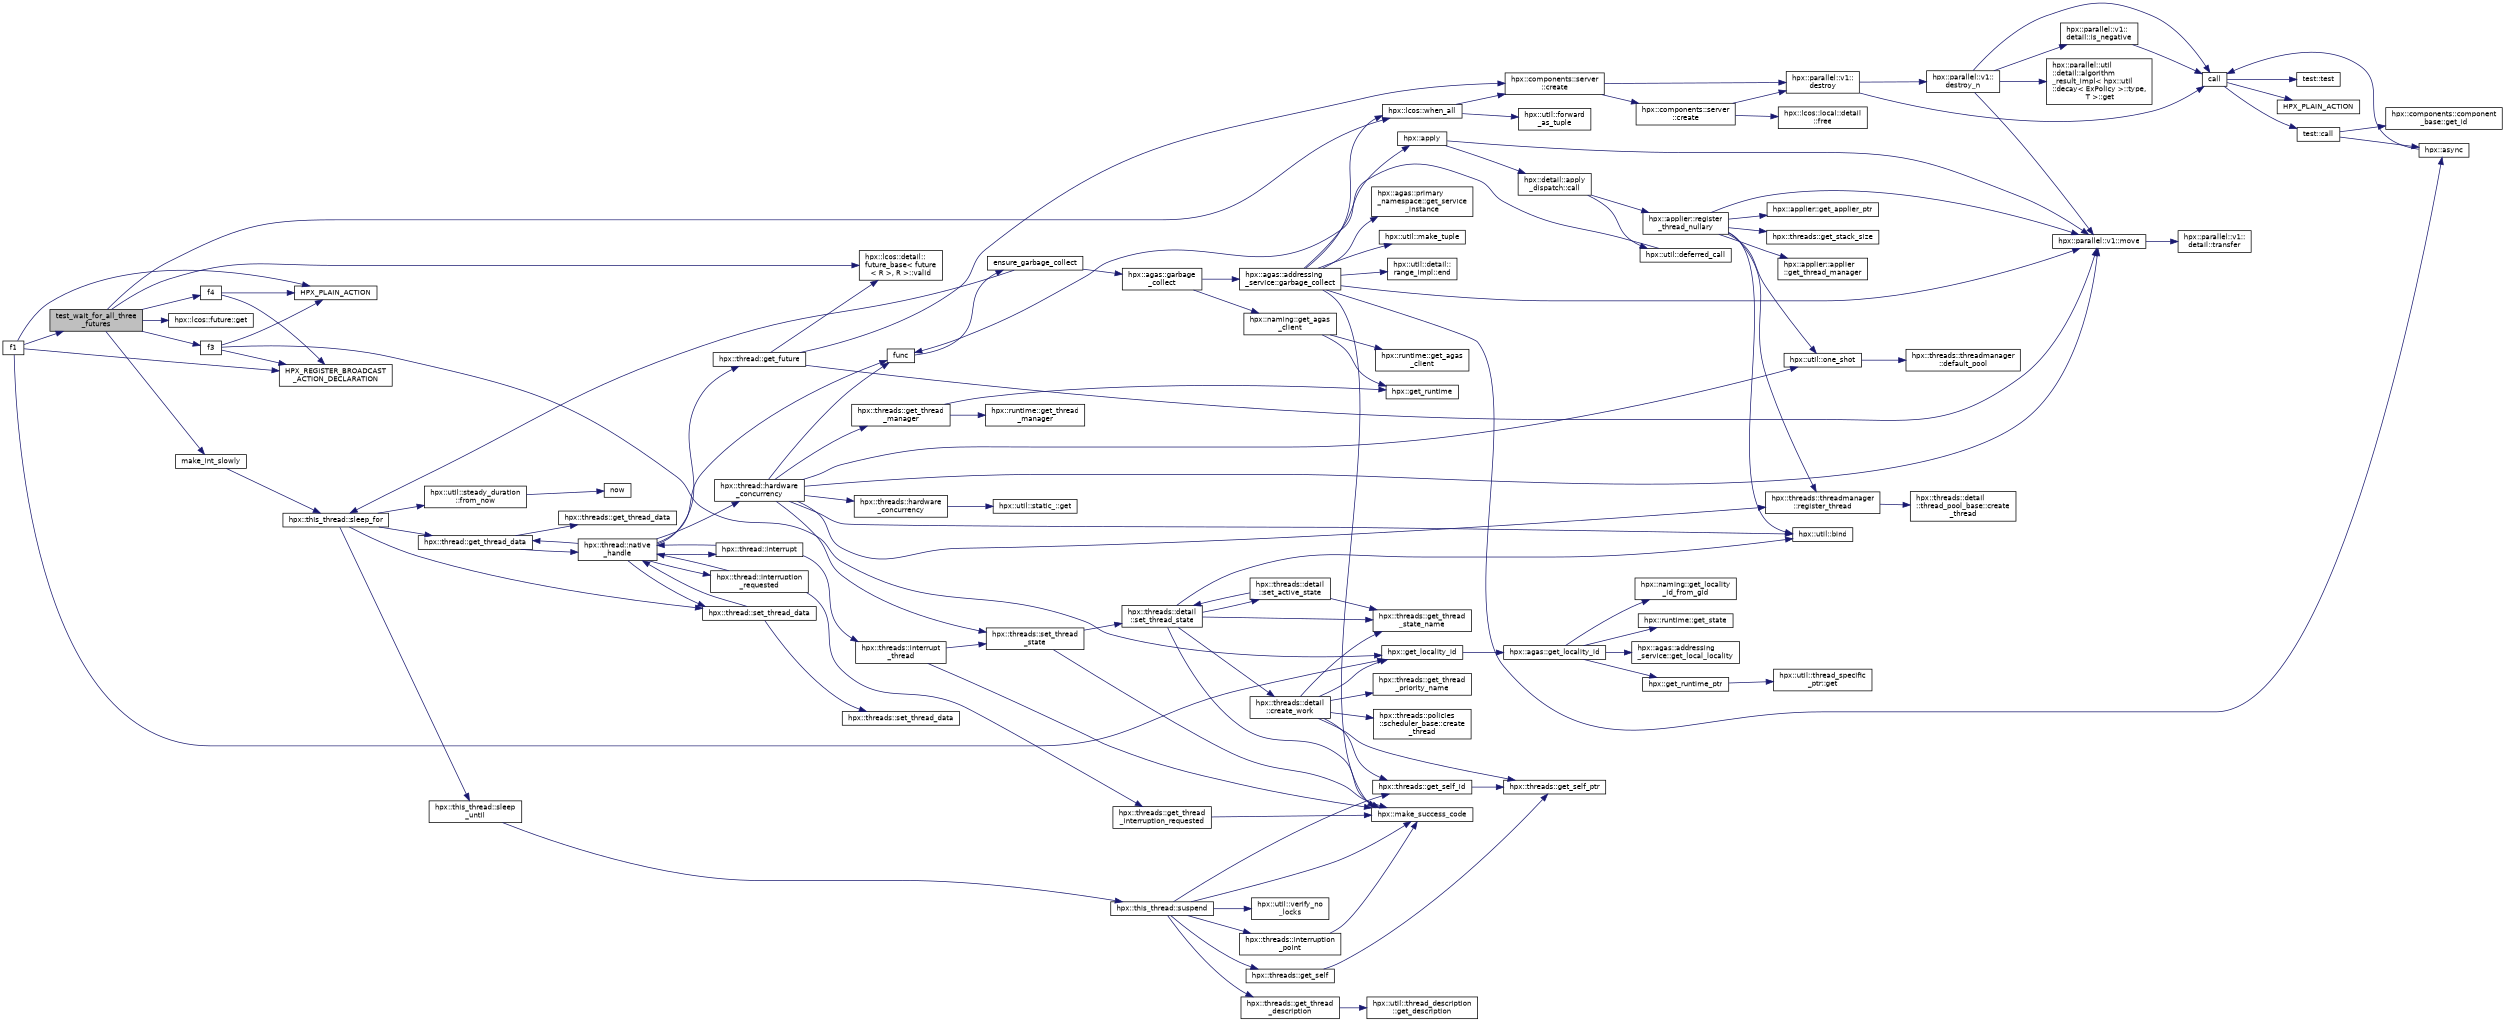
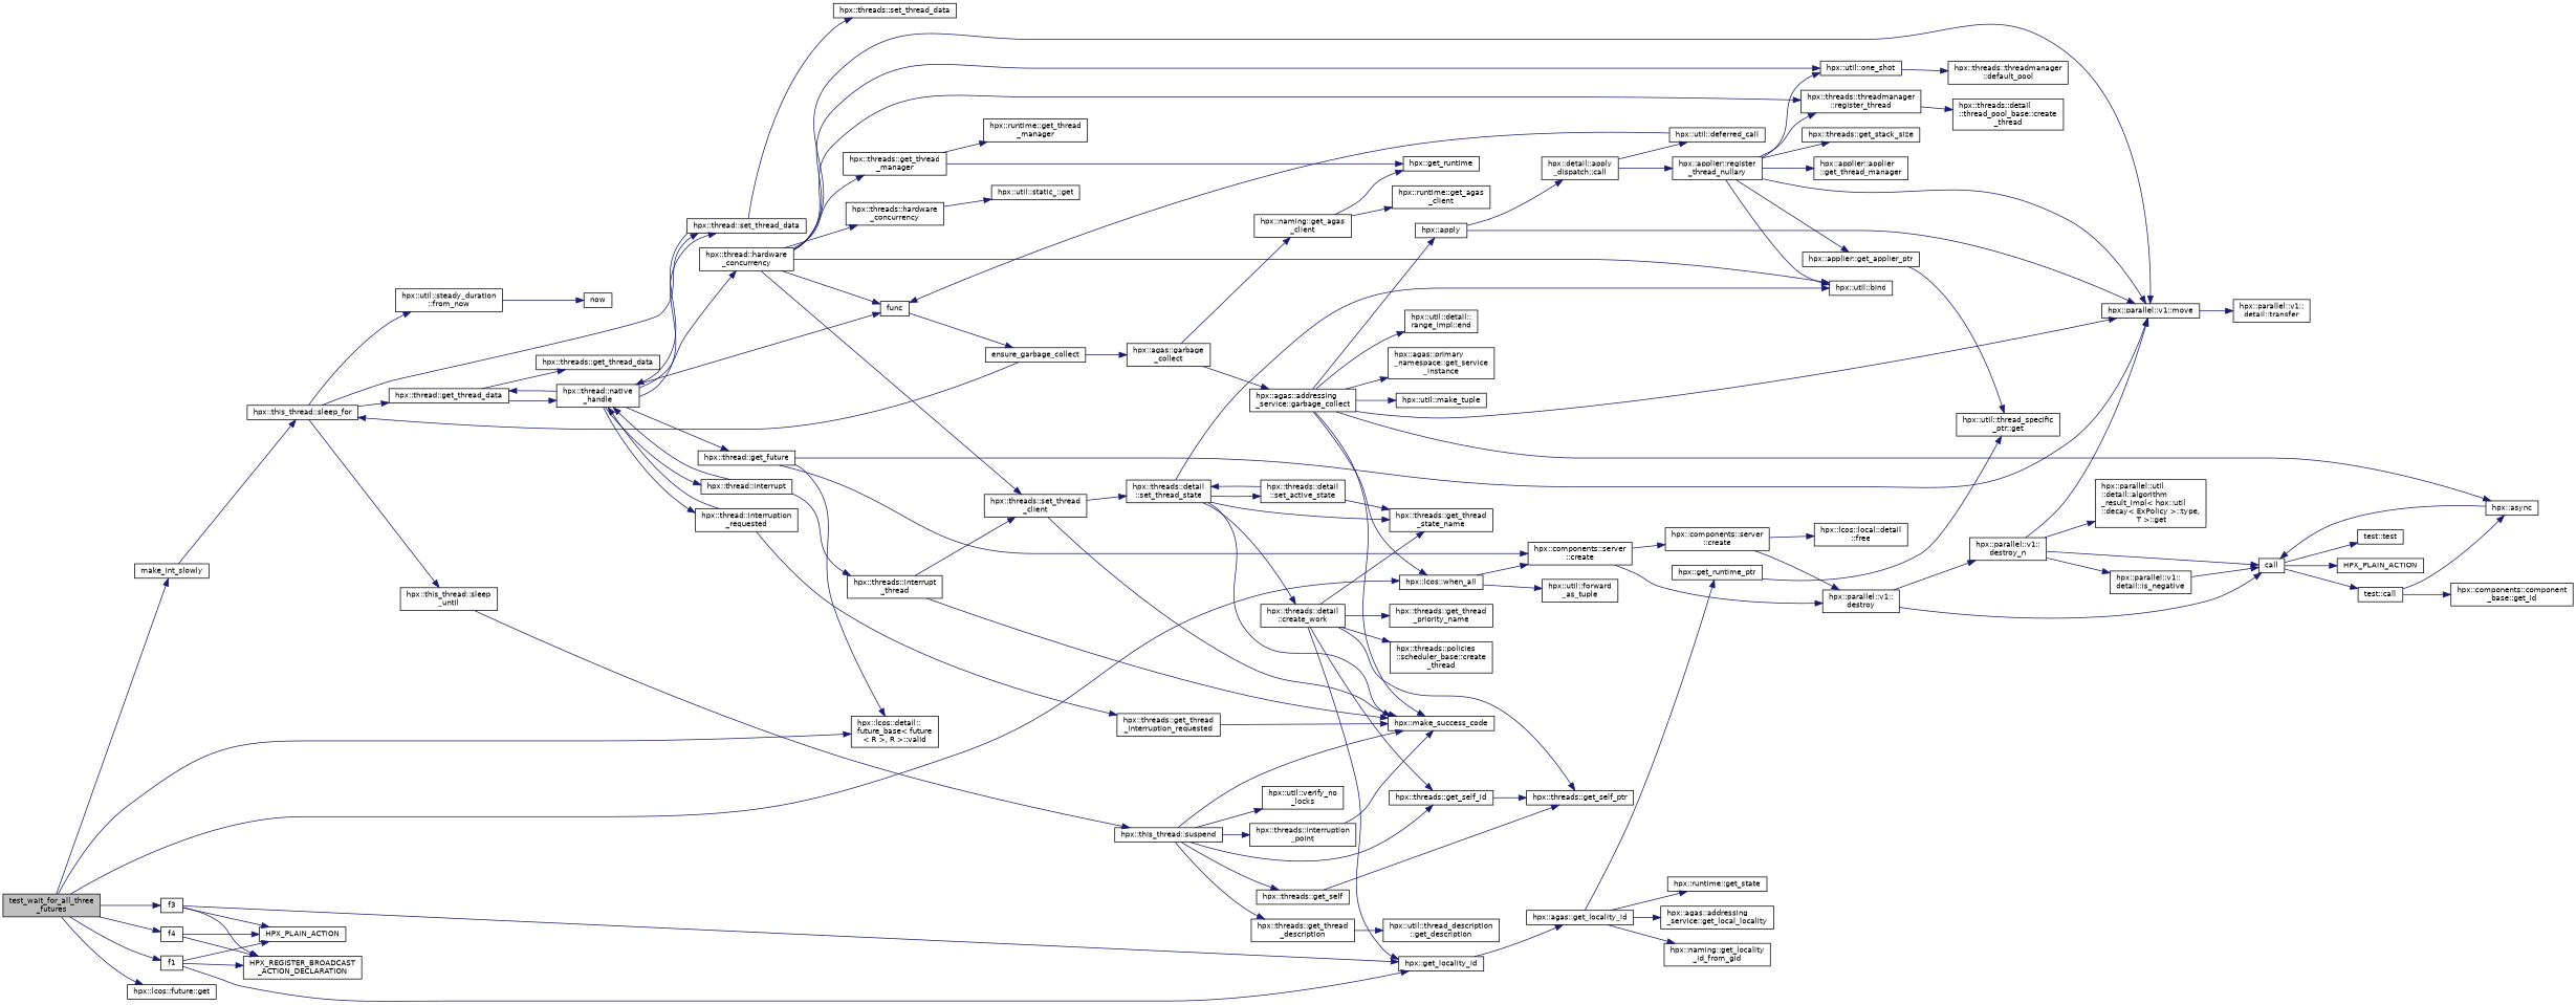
  digraph {
    rankdir=LR
    node [color=black fillcolor=white fontname=Helvetica fontsize=10 shape=record style=filled]
    edge [color=midnightblue fontname=Helvetica fontsize=10 labelfontname=Helvetica labelfontsize=10 style=solid]
    n1 [fillcolor=grey75 fontcolor=black height=0.2 label="test_wait_for_all_three\l_futures" width=0.4]
    n2 [height=0.2 label=make_int_slowly width=0.4]
    n3 [height=0.2 label="hpx::lcos::when_all" width=0.4]
    n4 [height=0.2 label="hpx::lcos::detail::\lfuture_base\< future\l\< R \>, R \>::valid" width=0.4]
    n5 [height=0.2 label=f1 width=0.4]
    n6 [height=0.2 label=f4 width=0.4]
    n7 [height=0.2 label=f3 width=0.4]
    n8 [height=0.2 label="hpx::lcos::future::get" width=0.4]
    n9 [height=0.2 label="hpx::this_thread::sleep_for" width=0.4]
    n10 [height=0.2 label="hpx::util::forward\l_as_tuple" width=0.4]
    n11 [height=0.2 label="hpx::components::server\l::create" width=0.4]
    n12 [height=0.2 label="hpx::get_locality_id" width=0.4]
    n13 [height=0.2 label=HPX_PLAIN_ACTION width=0.4]
    n14 [height=0.2 label="HPX_REGISTER_BROADCAST\l_ACTION_DECLARATION" width=0.4]
    n15 [height=0.2 label="hpx::this_thread::sleep\l_until" width=0.4]
    n16 [height=0.2 label="hpx::util::steady_duration\l::from_now" width=0.4]
    n17 [height=0.2 label="hpx::thread::get_thread_data" width=0.4]
    n18 [height=0.2 label="hpx::thread::set_thread_data" width=0.4]
    n19 [height=0.2 label="hpx::this_thread::suspend" width=0.4]
    n20 [height=0.2 label=now width=0.4]
    n21 [height=0.2 label="hpx::threads::get_thread_data" width=0.4]
    n22 [height=0.2 label="hpx::thread::native\l_handle" width=0.4]
    n23 [height=0.2 label="hpx::threads::set_thread_data" width=0.4]
    n24 [height=0.2 label="hpx::threads::get_self" width=0.4]
    n25 [height=0.2 label="hpx::threads::get_self_id" width=0.4]
    n26 [height=0.2 label="hpx::threads::interruption\l_point" width=0.4]
    n27 [height=0.2 label="hpx::make_success_code" width=0.4]
    n28 [height=0.2 label="hpx::util::verify_no\l_locks" width=0.4]
    n29 [height=0.2 label="hpx::threads::get_thread\l_description" width=0.4]
    n30 [height=0.2 label="hpx::threads::get_self_ptr" width=0.4]
    n31 [height=0.2 label="hpx::util::thread_description\l::get_description" width=0.4]
    n32 [height=0.2 label="hpx::thread::hardware\l_concurrency" width=0.4]
    n33 [height=0.2 label=func width=0.4]
    n34 [height=0.2 label="hpx::thread::interrupt" width=0.4]
    n35 [height=0.2 label="hpx::thread::interruption\l_requested" width=0.4]
    n36 [height=0.2 label="hpx::thread::get_future" width=0.4]
    n37 [height=0.2 label="hpx::threads::hardware\l_concurrency" width=0.4]
    n38 [height=0.2 label="hpx::util::bind" width=0.4]
    n39 [height=0.2 label="hpx::util::one_shot" width=0.4]
    n40 [height=0.2 label="hpx::parallel::v1::move" width=0.4]
    n41 [height=0.2 label="hpx::threads::threadmanager\l::register_thread" width=0.4]
    n42 [height=0.2 label="hpx::threads::get_thread\l_manager" width=0.4]
-   n43 [height=0.2 label="hpx::threads::set_thread\l_state" width=0.4]
+   n43 [height=0.2 label="hpx::threads::set_thread\l_client" width=0.4]
    n44 [height=0.2 label=ensure_garbage_collect width=0.4]
    n45 [height=0.2 label="hpx::threads::interrupt\l_thread" width=0.4]
    n46 [height=0.2 label="hpx::threads::get_thread\l_interruption_requested" width=0.4]
    n47 [height=0.2 label="hpx::util::static_::get" width=0.4]
    n48 [height=0.2 label="hpx::threads::threadmanager\l::default_pool" width=0.4]
    n49 [height=0.2 label="hpx::parallel::v1::\ldetail::transfer" width=0.4]
    n50 [height=0.2 label="hpx::threads::detail\l::thread_pool_base::create\l_thread" width=0.4]
    n51 [height=0.2 label="hpx::get_runtime" width=0.4]
    n52 [height=0.2 label="hpx::runtime::get_thread\l_manager" width=0.4]
    n53 [height=0.2 label="hpx::threads::detail\l::set_thread_state" width=0.4]
    n54 [height=0.2 label="hpx::agas::garbage\l_collect" width=0.4]
    n55 [height=0.2 label="hpx::naming::get_agas\l_client" width=0.4]
    n56 [height=0.2 label="hpx::agas::addressing\l_service::garbage_collect" width=0.4]
    n57 [height=0.2 label="hpx::runtime::get_agas\l_client" width=0.4]
    n58 [height=0.2 label="hpx::agas::primary\l_namespace::get_service\l_instance" width=0.4]
    n59 [height=0.2 label="hpx::util::make_tuple" width=0.4]
    n60 [height=0.2 label="hpx::util::detail::\lrange_impl::end" width=0.4]
    n61 [height=0.2 label="hpx::apply" width=0.4]
    n62 [height=0.2 label="hpx::async" width=0.4]
    n63 [height=0.2 label="hpx::detail::apply\l_dispatch::call" width=0.4]
    n64 [height=0.2 label=call width=0.4]
    n65 [height=0.2 label="hpx::applier::register\l_thread_nullary" width=0.4]
    n66 [height=0.2 label="hpx::util::deferred_call" width=0.4]
    n67 [height=0.2 label="hpx::applier::get_applier_ptr" width=0.4]
    n68 [height=0.2 label="hpx::threads::get_stack_size" width=0.4]
    n69 [height=0.2 label="hpx::applier::applier\l::get_thread_manager" width=0.4]
    n70 [height=0.2 label="hpx::util::thread_specific\l_ptr::get" width=0.4]
    n71 [height=0.2 label="test::test" width=0.4]
    n72 [height=0.2 label=HPX_PLAIN_ACTION width=0.4]
    n73 [height=0.2 label="test::call" width=0.4]
    n74 [height=0.2 label="hpx::components::component\l_base::get_id" width=0.4]
    n75 [height=0.2 label="hpx::components::server\l::create" width=0.4]
    n76 [height=0.2 label="hpx::parallel::v1::\ldestroy" width=0.4]
    n77 [height=0.2 label="hpx::lcos::local::detail\l::free" width=0.4]
    n78 [height=0.2 label="hpx::parallel::v1::\ldestroy_n" width=0.4]
    n79 [height=0.2 label="hpx::parallel::v1::\ldetail::is_negative" width=0.4]
    n80 [height=0.2 label="hpx::parallel::util\l::detail::algorithm\l_result_impl\< hpx::util\l::decay\< ExPolicy \>::type,\l T \>::get" width=0.4]
    n81 [height=0.2 label="hpx::threads::get_thread\l_state_name" width=0.4]
    n82 [height=0.2 label="hpx::threads::detail\l::set_active_state" width=0.4]
    n83 [height=0.2 label="hpx::threads::detail\l::create_work" width=0.4]
    n84 [height=0.2 label="hpx::threads::get_thread\l_priority_name" width=0.4]
    n85 [height=0.2 label="hpx::threads::policies\l::scheduler_base::create\l_thread" width=0.4]
    n86 [height=0.2 label="hpx::agas::get_locality_id" width=0.4]
    n87 [height=0.2 label="hpx::get_runtime_ptr" width=0.4]
    n88 [height=0.2 label="hpx::runtime::get_state" width=0.4]
    n89 [height=0.2 label="hpx::agas::addressing\l_service::get_local_locality" width=0.4]
    n90 [height=0.2 label="hpx::naming::get_locality\l_id_from_gid" width=0.4]
    n1 -> n2
    n1 -> n3
    n1 -> n4
-   n5 -> n1
+   n1 -> n5
    n1 -> n6
    n1 -> n7
    n1 -> n8
    n2 -> n9
    n3 -> n10
    n3 -> n11
    n5 -> n12
    n5 -> n13
    n5 -> n14
    n6 -> n13
    n6 -> n14
    n7 -> n12
    n7 -> n13
    n7 -> n14
    n9 -> n15
    n9 -> n16
    n9 -> n17
    n9 -> n18
    n11 -> n75
    n11 -> n76
    n12 -> n86
    n15 -> n19
    n16 -> n20
    n17 -> n21
    n17 -> n22
    n18 -> n22
    n18 -> n23
    n19 -> n24
    n19 -> n25
    n19 -> n26
    n19 -> n27
    n19 -> n28
    n19 -> n29
    n22 -> n17
    n22 -> n18
    n22 -> n32
    n22 -> n33
    n22 -> n34
    n22 -> n35
    n22 -> n36
    n24 -> n30
    n25 -> n30
    n26 -> n27
    n29 -> n31
    n32 -> n33
    n32 -> n37
    n32 -> n38
    n32 -> n39
    n32 -> n40
    n32 -> n41
    n32 -> n42
    n32 -> n43
    n33 -> n44
    n34 -> n22
    n34 -> n45
    n35 -> n22
    n35 -> n46
    n36 -> n4
    n36 -> n11
    n36 -> n40
    n37 -> n47
    n39 -> n48
    n40 -> n49
    n41 -> n50
    n42 -> n51
    n42 -> n52
    n43 -> n27
    n43 -> n53
    n44 -> n9
    n44 -> n54
    n45 -> n27
    n45 -> n43
    n46 -> n27
    n53 -> n27
    n53 -> n38
    n53 -> n81
    n53 -> n82
    n53 -> n83
    n54 -> n55
    n54 -> n56
    n55 -> n51
    n55 -> n57
    n56 -> n3
    n56 -> n27
    n56 -> n40
    n56 -> n58
    n56 -> n59
    n56 -> n60
    n56 -> n61
    n56 -> n62
    n61 -> n40
    n61 -> n63
    n62 -> n64
    n63 -> n65
    n63 -> n66
    n64 -> n71
    n64 -> n72
    n64 -> n73
    n65 -> n38
    n65 -> n39
    n65 -> n40
    n65 -> n41
    n65 -> n67
    n65 -> n68
    n65 -> n69
    n66 -> n33
+   n67 -> n70
    n73 -> n62
    n73 -> n74
    n75 -> n76
    n75 -> n77
    n76 -> n64
    n76 -> n78
    n78 -> n40
    n78 -> n64
    n78 -> n79
    n78 -> n80
    n79 -> n64
    n82 -> n53
    n82 -> n81
    n83 -> n12
    n83 -> n25
    n83 -> n30
    n83 -> n81
    n83 -> n84
    n83 -> n85
    n86 -> n87
    n86 -> n88
    n86 -> n89
    n86 -> n90
    n87 -> n70
  }
